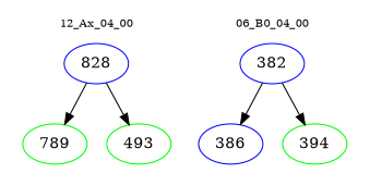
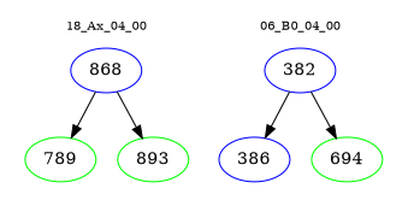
  digraph {
    node [color=blue]
    edge [color=black]
-   n1 [label=828]
+   n1 [label=868]
    n2 [color=green label=789]
-   n3 [color=green label=493]
+   n3 [color=green label=893]
    n4 [label=382]
    n5 [label=386]
-   n6 [color=green label=394]
+   n6 [color=green label=694]
    subgraph cluster_1 {
      color=white
      fontsize=10
-     label="12_Ax_04_00"
+     label="18_Ax_04_00"
      n1
      n2
      n3
    }
    subgraph cluster_2 {
      color=white
      fontsize=10
      label="06_B0_04_00"
      n4
      n5
      n6
    }
    n1 -> n2
    n1 -> n3
    n4 -> n5
    n4 -> n6
  }
